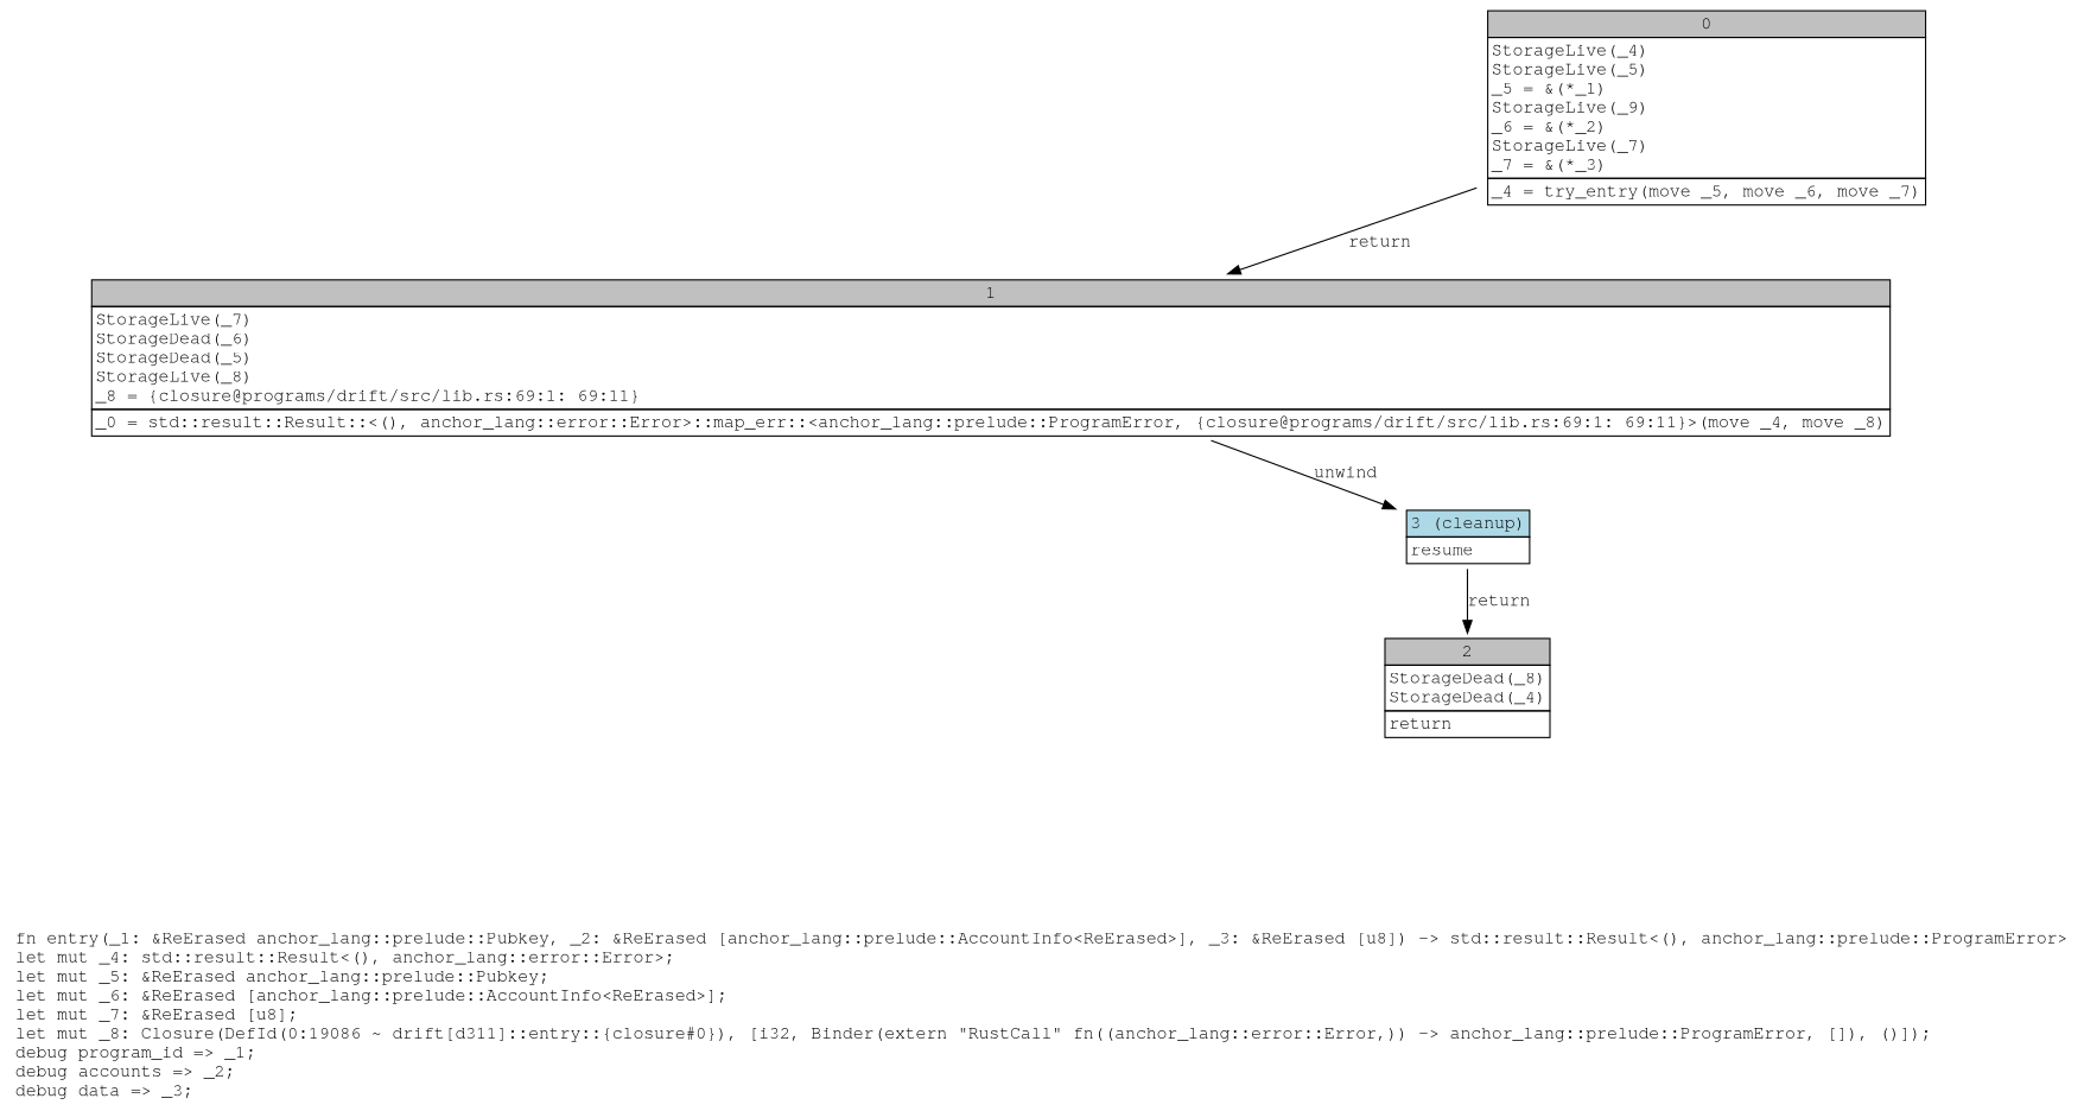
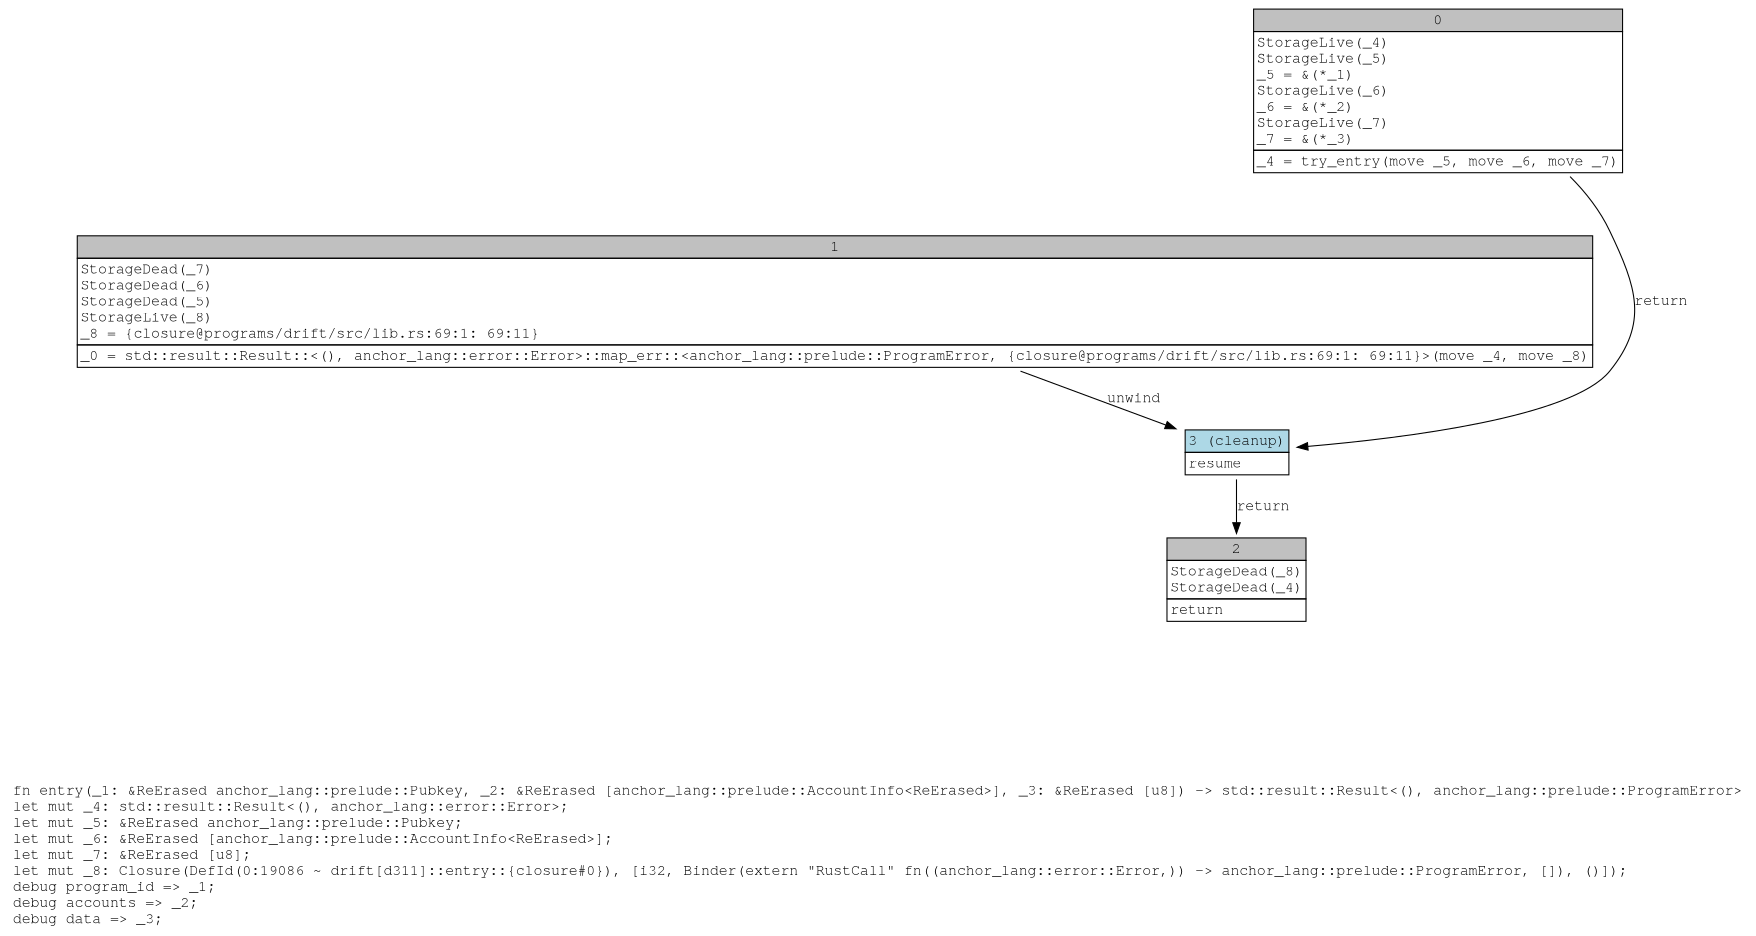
  digraph {
    fontname="Courier, monospace"
    label=<fn entry(_1: &amp;ReErased anchor_lang::prelude::Pubkey, _2: &amp;ReErased [anchor_lang::prelude::AccountInfo&lt;ReErased&gt;], _3: &amp;ReErased [u8]) -&gt; std::result::Result&lt;(), anchor_lang::prelude::ProgramError&gt;<br align="left"/>let mut _4: std::result::Result&lt;(), anchor_lang::error::Error&gt;;<br align="left"/>let mut _5: &amp;ReErased anchor_lang::prelude::Pubkey;<br align="left"/>let mut _6: &amp;ReErased [anchor_lang::prelude::AccountInfo&lt;ReErased&gt;];<br align="left"/>let mut _7: &amp;ReErased [u8];<br align="left"/>let mut _8: Closure(DefId(0:19086 ~ drift[d311]::entry::{closure#0}), [i32, Binder(extern &quot;RustCall&quot; fn((anchor_lang::error::Error,)) -&gt; anchor_lang::prelude::ProgramError, []), ()]);<br align="left"/>debug program_id =&gt; _1;<br align="left"/>debug accounts =&gt; _2;<br align="left"/>debug data =&gt; _3;<br align="left"/>>
    node [fontname="Courier, monospace" shape=none]
    edge [fontname="Courier, monospace"]
-   n1 [label=<<table border="0" cellborder="1" cellspacing="0"><tr><td bgcolor="gray" align="center" colspan="1">0</td></tr><tr><td align="left" balign="left">StorageLive(_4)<br/>StorageLive(_5)<br/>_5 = &amp;(*_1)<br/>StorageLive(_9)<br/>_6 = &amp;(*_2)<br/>StorageLive(_7)<br/>_7 = &amp;(*_3)<br/></td></tr><tr><td align="left">_4 = try_entry(move _5, move _6, move _7)</td></tr></table>>]
-   n2 [label=<<table border="0" cellborder="1" cellspacing="0"><tr><td bgcolor="gray" align="center" colspan="1">1</td></tr><tr><td align="left" balign="left">StorageLive(_7)<br/>StorageDead(_6)<br/>StorageDead(_5)<br/>StorageLive(_8)<br/>_8 = {closure@programs/drift/src/lib.rs:69:1: 69:11}<br/></td></tr><tr><td align="left">_0 = std::result::Result::&lt;(), anchor_lang::error::Error&gt;::map_err::&lt;anchor_lang::prelude::ProgramError, {closure@programs/drift/src/lib.rs:69:1: 69:11}&gt;(move _4, move _8)</td></tr></table>>]
+   n1 [label=<<table border="0" cellborder="1" cellspacing="0"><tr><td bgcolor="gray" align="center" colspan="1">0</td></tr><tr><td align="left" balign="left">StorageLive(_4)<br/>StorageLive(_5)<br/>_5 = &amp;(*_1)<br/>StorageLive(_6)<br/>_6 = &amp;(*_2)<br/>StorageLive(_7)<br/>_7 = &amp;(*_3)<br/></td></tr><tr><td align="left">_4 = try_entry(move _5, move _6, move _7)</td></tr></table>>]
+   n2 [label=<<table border="0" cellborder="1" cellspacing="0"><tr><td bgcolor="gray" align="center" colspan="1">1</td></tr><tr><td align="left" balign="left">StorageDead(_7)<br/>StorageDead(_6)<br/>StorageDead(_5)<br/>StorageLive(_8)<br/>_8 = {closure@programs/drift/src/lib.rs:69:1: 69:11}<br/></td></tr><tr><td align="left">_0 = std::result::Result::&lt;(), anchor_lang::error::Error&gt;::map_err::&lt;anchor_lang::prelude::ProgramError, {closure@programs/drift/src/lib.rs:69:1: 69:11}&gt;(move _4, move _8)</td></tr></table>>]
    n3 [label=<<table border="0" cellborder="1" cellspacing="0"><tr><td bgcolor="lightblue" align="center" colspan="1">3 (cleanup)</td></tr><tr><td align="left">resume</td></tr></table>>]
    n4 [label=<<table border="0" cellborder="1" cellspacing="0"><tr><td bgcolor="gray" align="center" colspan="1">2</td></tr><tr><td align="left" balign="left">StorageDead(_8)<br/>StorageDead(_4)<br/></td></tr><tr><td align="left">return</td></tr></table>>]
-   n1 -> n2 [label=return]
+   n1 -> n3 [label=return]
    n2 -> n3 [label=unwind]
    n3 -> n4 [label=return]
  }
